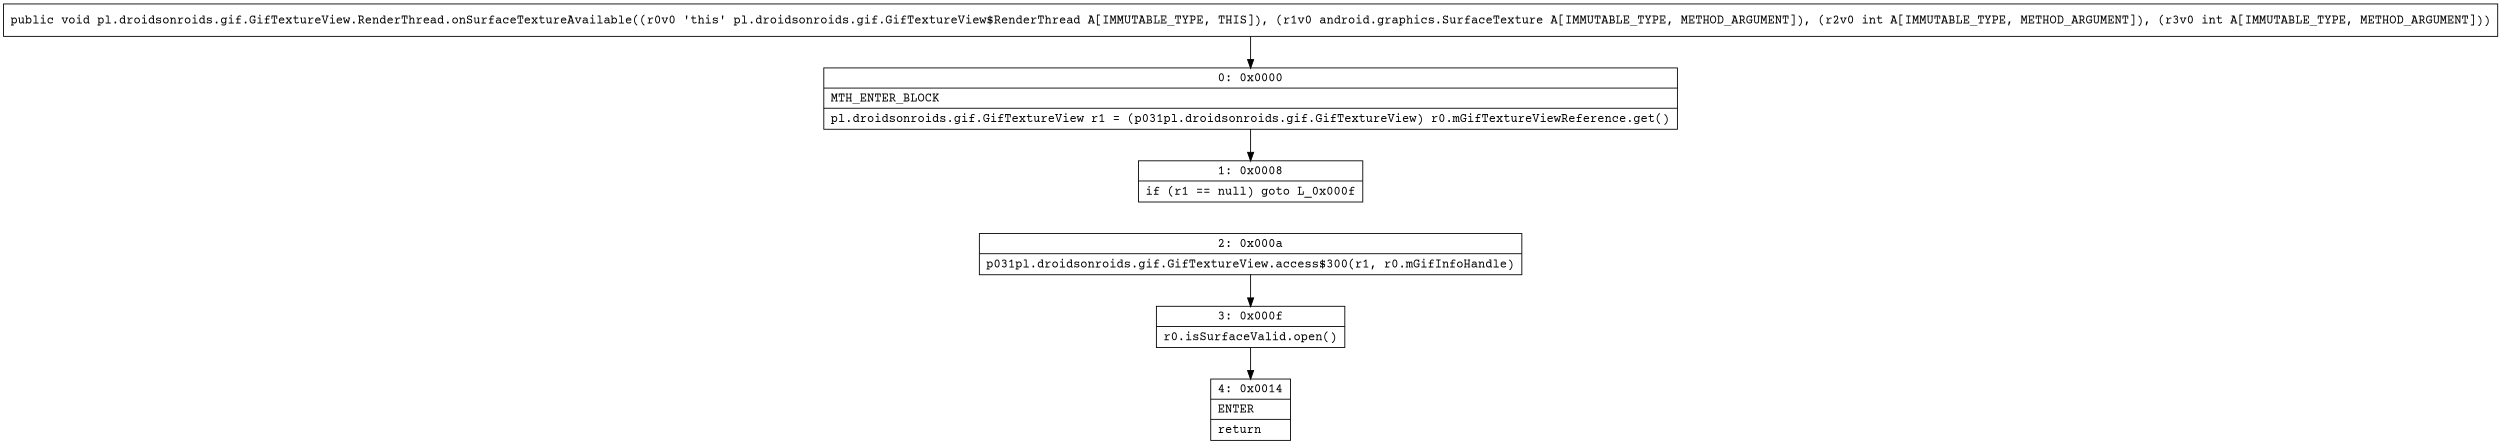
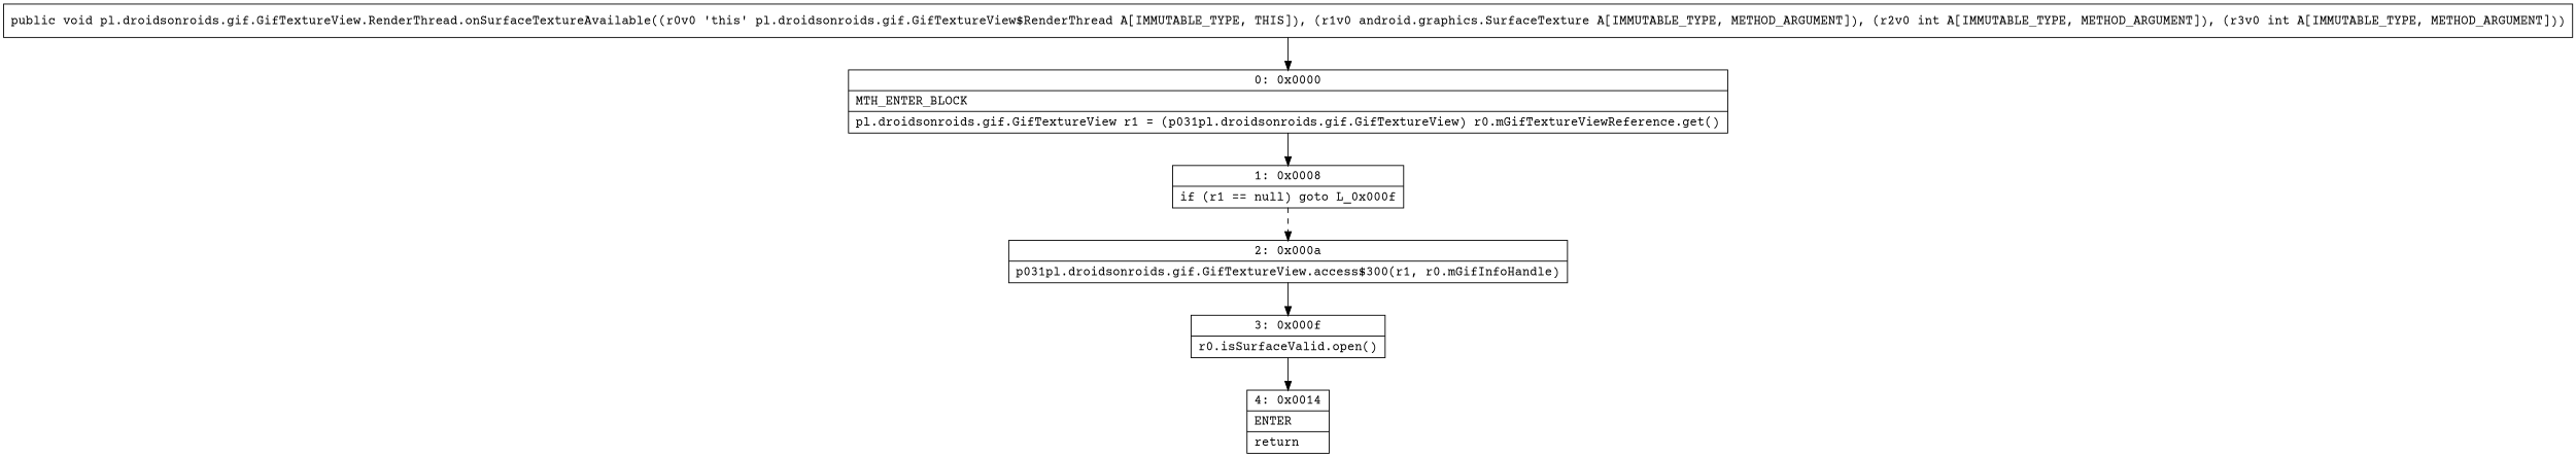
  digraph {
    fontname="Courier Prime"
    node [fontname="Courier Prime" shape=record]
    edge [fontname="Courier Prime"]
    n1 [label="{0\:\ 0x0000|MTH_ENTER_BLOCK\l|pl.droidsonroids.gif.GifTextureView r1 = (p031pl.droidsonroids.gif.GifTextureView) r0.mGifTextureViewReference.get()\l}"]
    n2 [label="{1\:\ 0x0008|if (r1 == null) goto L_0x000f\l}"]
    n3 [label="{2\:\ 0x000a|p031pl.droidsonroids.gif.GifTextureView.access$300(r1, r0.mGifInfoHandle)\l}"]
    n4 [label="{3\:\ 0x000f|r0.isSurfaceValid.open()\l}"]
    n5 [label="{4\:\ 0x0014|ENTER\l|return\l}"]
    n6 [label="{public void pl.droidsonroids.gif.GifTextureView.RenderThread.onSurfaceTextureAvailable((r0v0 'this' pl.droidsonroids.gif.GifTextureView$RenderThread A[IMMUTABLE_TYPE, THIS]), (r1v0 android.graphics.SurfaceTexture A[IMMUTABLE_TYPE, METHOD_ARGUMENT]), (r2v0 int A[IMMUTABLE_TYPE, METHOD_ARGUMENT]), (r3v0 int A[IMMUTABLE_TYPE, METHOD_ARGUMENT])) }"]
    n1 -> n2
+   n2 -> n3 [style=dashed]
    n3 -> n4
    n4 -> n5
    n6 -> n1
  }
